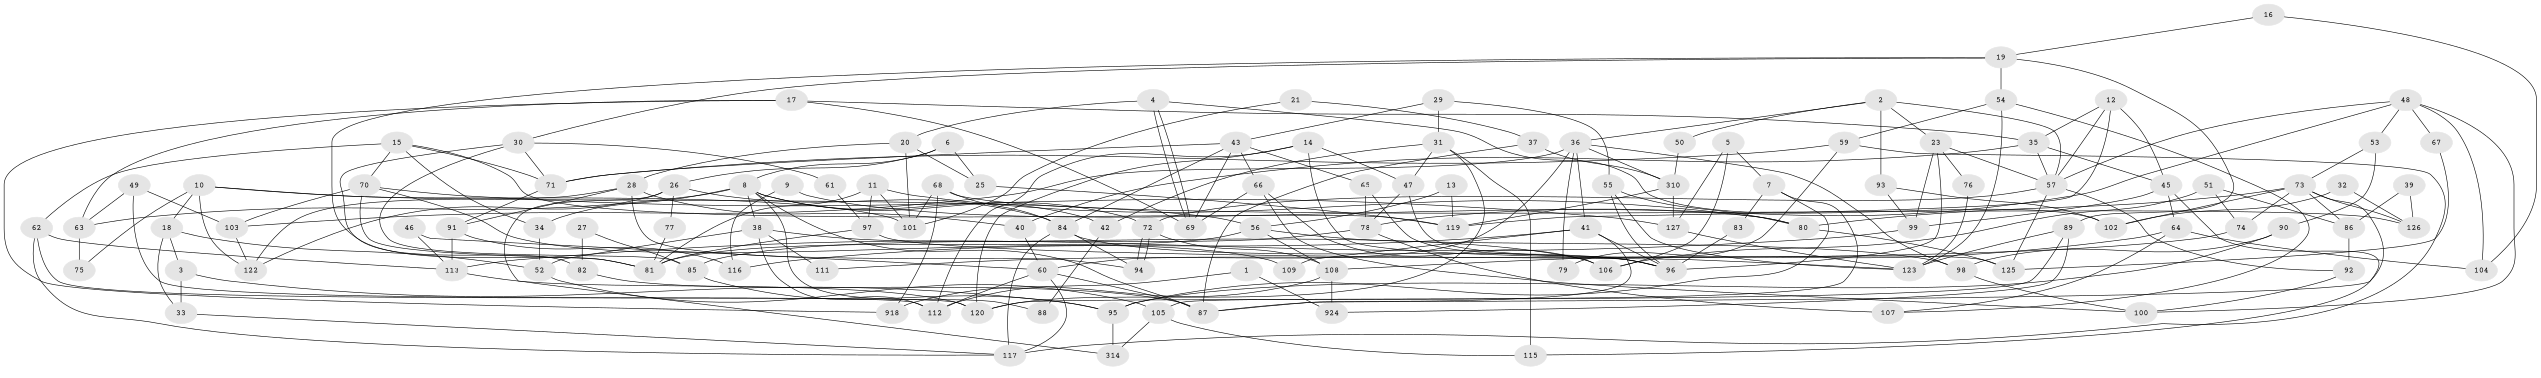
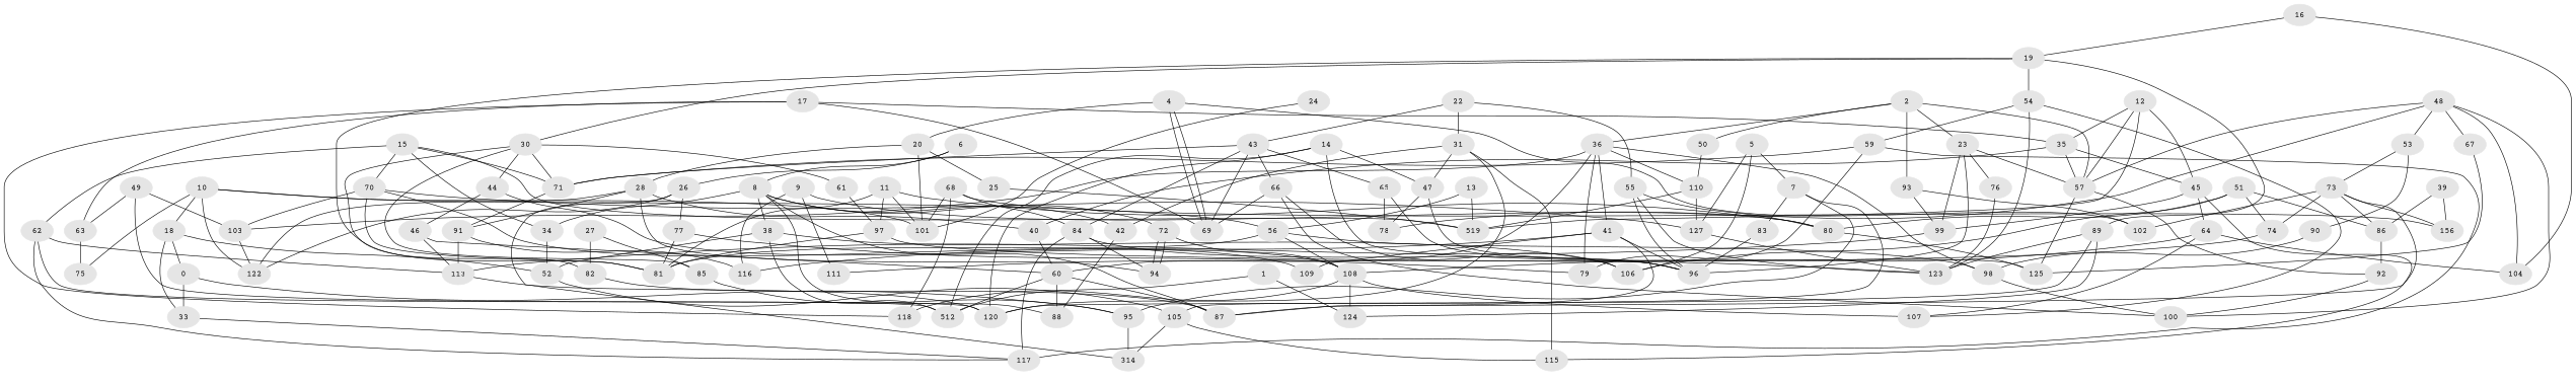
  graph {
    fontname="Courier Prime"
    node [color=gray90 fontname="Courier Prime" style=filled]
    edge [fontname="Courier Prime"]
    1
-   112
-   124 [label=924]
-   3
+   112 [label=512]
+   124
+   3 [label=0]
    33
    95
    2
    23
    36
    50
    57
    93
    96
    76
    99
    41
    60
    79
    98
    103
-   110 [label=310]
+   110
    72
    125
    92
    102
    117
    n27 [label=314]
    4
    20
    69
    25
    101
    28
    5
    7
    106
    n37 [label=127]
    83
    105
    123
    6
    8
    26
    34
    38
    42
    63
    87
    88
-   119
+   119 [label=519]
    122
    77
    84
    115
    52
    111
    75
    94
    108
    9
    80
    116
    10
    18
    56
    81
    11
    97
    12
    35
    45
    40
    64
    13
    14
    47
    120
    78
    15
    62
    70
    71
    113
    109
    91
    16
    19
    104
    30
    54
    89
    17
-   118 [label=918]
+   118
    82
    85
+   44
    61
    59
    107
-   21
-   37
-   22 [label=29]
+   21 [label=24]
+   22
    31
    43
    55
    65
    66
    27
    46
-   32
-   126
+   126 [label=156]
    100
    39
    86
    48
    53
    67
    73
    90
    49
    51
    74
    68
    1 -- 112
    1 -- 124
    3 -- 33
    3 -- 95
    33 -- 117
    95 -- n27
    2 -- 23
    2 -- 36
    2 -- 50
    2 -- 57
    2 -- 93
    23 -- 57
    23 -- 96
    23 -- 76
    23 -- 99
    36 -- 41
    36 -- 60
    36 -- 79
    36 -- 98
    36 -- 103
    36 -- 110
    50 -- 110
-   57 -- 72
    57 -- 125
    57 -- 92
    93 -- 99
    93 -- 102
    76 -- 123
    99 -- 113
    41 -- 96
    41 -- 87
    41 -- 116
    41 -- 109
    60 -- 112
    60 -- 87
-   60 -- 117
+   60 -- 88
    98 -- 100
    103 -- 122
    110 -- n37
    110 -- 119
    72 -- 94
    72 -- 94
    72 -- 108
    92 -- 100
    4 -- 102
    4 -- 20
    4 -- 69
    4 -- 69
    20 -- 25
    20 -- 101
    20 -- 28
    25 -- 119
    28 -- 122
    28 -- 94
    28 -- 40
    28 -- 91
    5 -- 7
    5 -- 106
    5 -- n37
    7 -- 95
    7 -- 83
    7 -- 105
    n37 -- 123
    83 -- 96
    105 -- n27
    105 -- 115
-   6 -- 25
    6 -- 8
    6 -- 26
    8 -- 72
    8 -- 34
    8 -- 38
    8 -- 42
-   8 -- 63
    8 -- 87
    8 -- 88
    26 -- n27
    26 -- 122
    26 -- 77
-   26 -- 84
    34 -- 52
    38 -- 112
    38 -- 106
    38 -- 52
-   38 -- 111
+   9 -- 111
    42 -- 88
    63 -- 75
+   77 -- 79
    77 -- 81
    84 -- 96
    84 -- 117
    84 -- 94
    52 -- 105
    108 -- 124
    108 -- 118
    9 -- 80
    9 -- 116
    80 -- 125
    10 -- 101
    10 -- 122
    10 -- 75
    10 -- 18
    10 -- 56
    18 -- 3
    18 -- 33
    18 -- 52
    56 -- 98
    56 -- 108
    56 -- 81
    11 -- 101
    11 -- 80
    11 -- 81
    11 -- 97
    97 -- 123
    97 -- 81
    12 -- 57
    12 -- 119
    12 -- 35
    12 -- 45
    35 -- 57
    35 -- 45
    35 -- 40
    45 -- 99
    45 -- 115
    45 -- 64
    40 -- 60
    64 -- 108
    64 -- 104
    64 -- 107
    13 -- 119
    13 -- 56
    14 -- 112
    14 -- 96
    14 -- 47
    14 -- 120
    47 -- 125
    47 -- 78
-   78 -- 85
-   78 -- 107
+   108 -- 107
    15 -- 34
    15 -- 119
    15 -- 62
    15 -- 70
    15 -- 71
    62 -- 112
    62 -- 117
    62 -- 113
    70 -- 103
    70 -- n37
    70 -- 81
    70 -- 109
    71 -- 91
    113 -- 120
    91 -- 116
    91 -- 113
    16 -- 19
    16 -- 104
    19 -- 81
    19 -- 30
    19 -- 54
    19 -- 89
    30 -- 71
    30 -- 82
    30 -- 85
+   30 -- 44
    30 -- 61
    54 -- 123
    54 -- 59
    54 -- 107
    89 -- 124
    89 -- 123
    89 -- 120
    17 -- 69
    17 -- 63
    17 -- 35
    17 -- 118
    82 -- 87
    85 -- 95
+   44 -- 108
+   44 -- 46
    61 -- 97
    59 -- 79
    59 -- 117
    59 -- 71
    21 -- 101
-   21 -- 37
-   37 -- 110
-   37 -- 87
    22 -- 31
    22 -- 43
    22 -- 55
    31 -- 42
    31 -- 115
    31 -- 47
    31 -- 120
    43 -- 69
    43 -- 84
    43 -- 71
    43 -- 65
    43 -- 66
    55 -- 96
    55 -- 123
    55 -- 80
    65 -- 96
    65 -- 78
    66 -- 69
    66 -- 106
    66 -- 100
    27 -- 82
    27 -- 85
    46 -- 60
    46 -- 113
-   32 -- 102
-   32 -- 126
    39 -- 126
    39 -- 86
    86 -- 92
    48 -- 57
    48 -- 78
    48 -- 104
    48 -- 100
    48 -- 53
    48 -- 67
    53 -- 73
    53 -- 90
    67 -- 125
    73 -- 102
    73 -- 87
    73 -- 126
    73 -- 86
    73 -- 74
-   90 -- 95
    90 -- 98
    49 -- 103
    49 -- 63
    49 -- 120
    51 -- 106
-   73 -- 80
+   51 -- 80
    51 -- 86
    51 -- 74
    74 -- 111
    68 -- 101
    68 -- 84
    68 -- 118
    68 -- 126
  }
